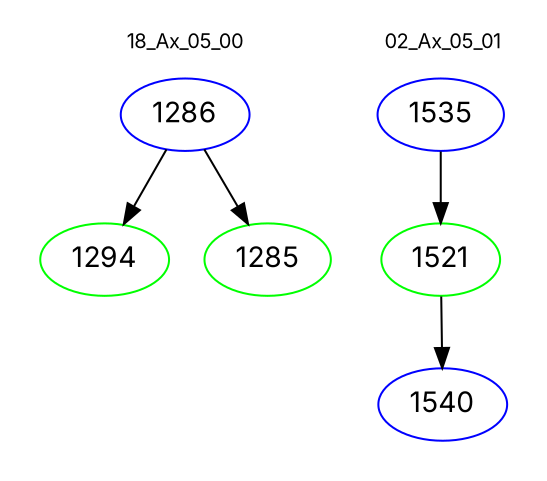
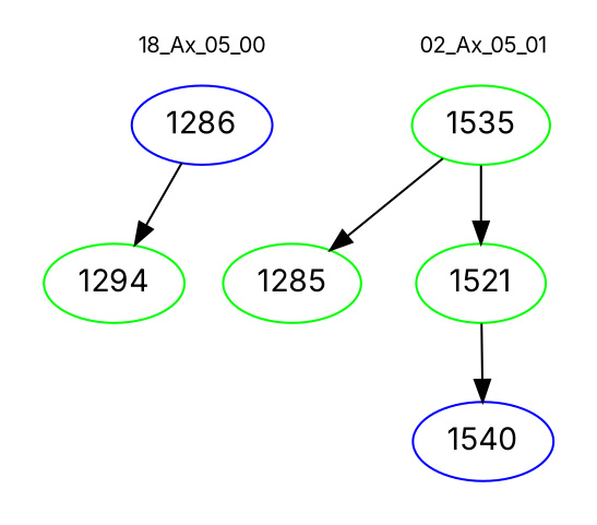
  digraph {
    fontname=Inter
    node [color=blue fontname=Inter]
    edge [color=black fontname=Inter]
    n1 [label=1286]
    n2 [color=green label=1285]
    n3 [color=green label=1294]
-   n4 [label=1535]
+   n4 [color=green label=1535]
    n5 [color=green label=1521]
    n6 [label=1540]
    subgraph cluster_1 {
      color=white
      fontsize=10
      label="18_Ax_05_00"
      n1
      n2
      n3
    }
    subgraph cluster_2 {
      color=white
      fontsize=10
      label="02_Ax_05_01"
      n4
      n5
      n6
    }
-   n1 -> n2
+   n4 -> n2
    n1 -> n3
    n4 -> n5
    n5 -> n6
  }
